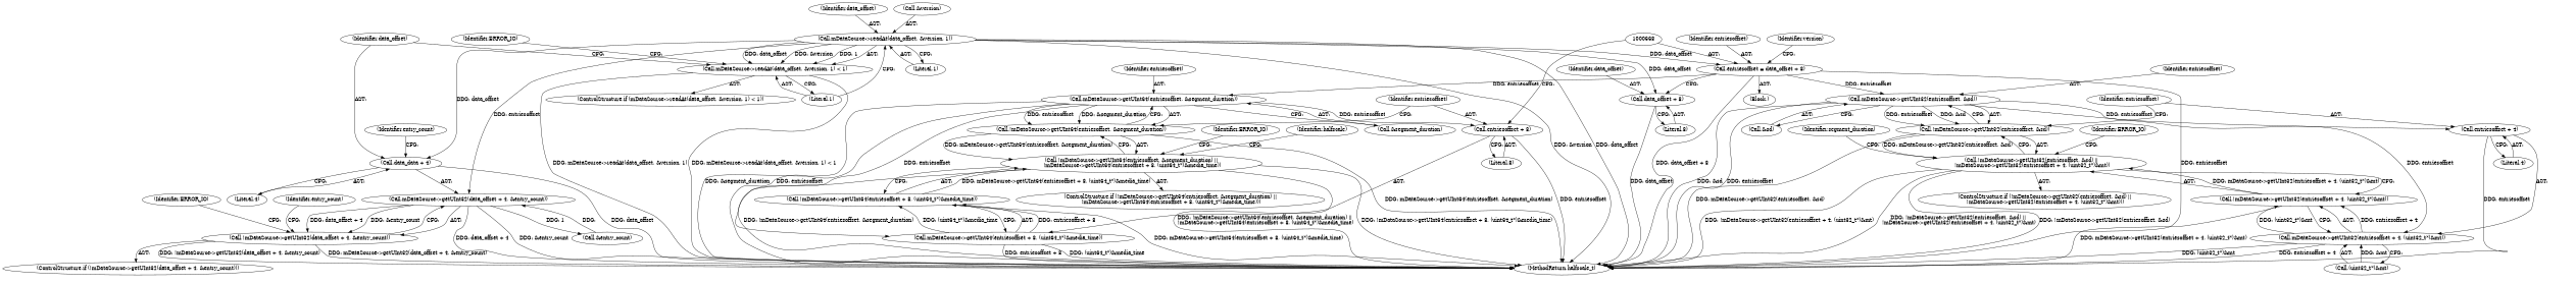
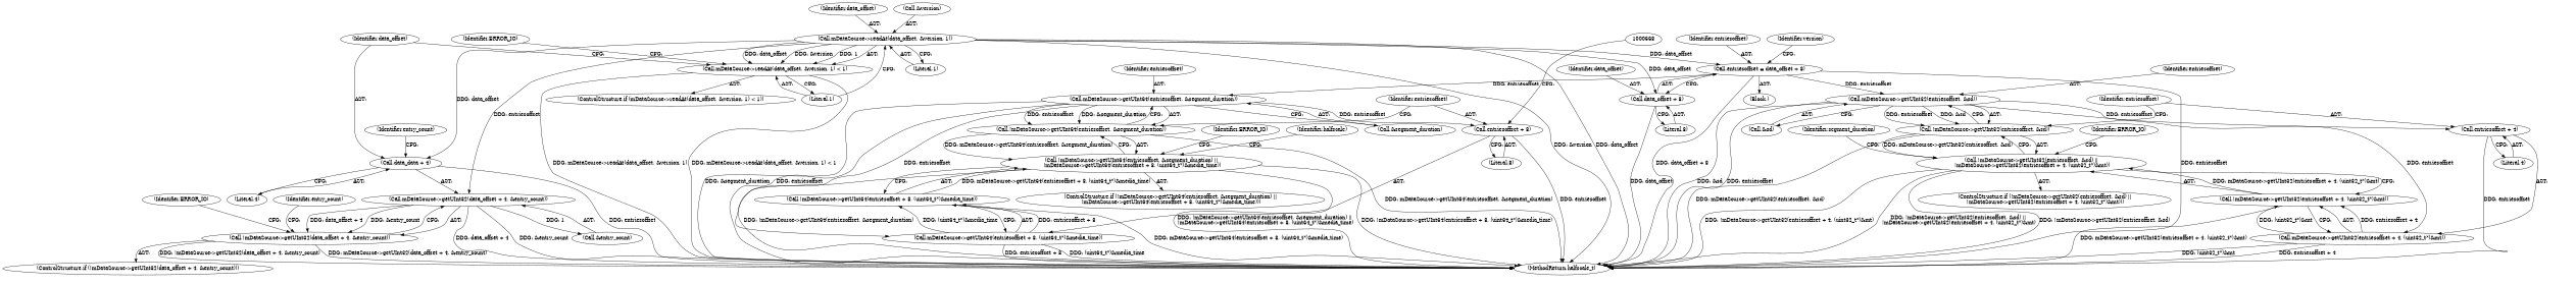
  digraph {
    n1 [label="(Call,mDataSource->readAt(data_offset, &version, 1))"]
    n2 [label="(Call,mDataSource->readAt(data_offset, &version, 1) < 1)"]
    n3 [label="(Call,mDataSource->getUInt32(data_offset + 4, &entry_count))"]
    n4 [label="(Call,data_data + 4)"]
    n5 [label="(Call,entriesoffset = data_offset + 8)"]
    n6 [label="(Call,data_offset + 8)"]
    n7 [label="(MethodReturn,halfscale_t)"]
    n8 [label="(Literal,1)"]
    n9 [label="(Literal,1)"]
    n10 [label="(ControlStructure,if (mDataSource->readAt(data_offset, &version, 1) < 1))"]
    n11 [label="(Call,!mDataSource->getUInt32(data_offset + 4, &entry_count))"]
    n12 [label="(Call,&entry_count)"]
    n13 [label="(Literal,4)"]
    n14 [label="(Call,mDataSource->getUInt64(entriesoffset, &segment_duration))"]
    n15 [label="(Call,mDataSource->getUInt32(entriesoffset, &sd))"]
    n16 [label="(Block,)"]
    n17 [label="(Literal,8)"]
    n18 [label="(ControlStructure,if (!mDataSource->getUInt32(data_offset + 4, &entry_count)))"]
    n19 [label="(Call,!mDataSource->getUInt64(entriesoffset, &segment_duration))"]
    n20 [label="(Call,mDataSource->getUInt64(entriesoffset + 8, (uint64_t*)&media_time))"]
    n21 [label="(Call,entriesoffset + 8)"]
    n22 [label="(Call,&segment_duration)"]
    n23 [label="(Call,!mDataSource->getUInt32(entriesoffset, &sd))"]
    n24 [label="(Call,mDataSource->getUInt32(entriesoffset + 4, (uint32_t*)&mt))"]
    n25 [label="(Call,entriesoffset + 4)"]
    n26 [label="(Call,&sd)"]
    n27 [label="(Call,!mDataSource->getUInt64(entriesoffset, &segment_duration) ||\n !mDataSource->getUInt64(entriesoffset + 8, (uint64_t*)&media_time))"]
    n28 [label="(Call,!mDataSource->getUInt64(entriesoffset + 8, (uint64_t*)&media_time))"]
    n29 [label="(Literal,8)"]
    n30 [label="(ControlStructure,if (!mDataSource->getUInt64(entriesoffset, &segment_duration) ||\n !mDataSource->getUInt64(entriesoffset + 8, (uint64_t*)&media_time)))"]
    n31 [label="(Call,!mDataSource->getUInt32(entriesoffset, &sd) ||\n !mDataSource->getUInt32(entriesoffset + 4, (uint32_t*)&mt))"]
    n32 [label="(Call,!mDataSource->getUInt32(entriesoffset + 4, (uint32_t*)&mt))"]
-   n33 [label="(Call,(uint32_t*)&mt)"]
    n34 [label="(Literal,4)"]
    n35 [label="(ControlStructure,if (!mDataSource->getUInt32(entriesoffset, &sd) ||\n !mDataSource->getUInt32(entriesoffset + 4, (uint32_t*)&mt)))"]
    n36 [label="(Identifier,data_offset)"]
    n37 [label="(Identifier,data_offset)"]
    n38 [label="(Identifier,ERROR_IO)"]
    n39 [label="(Identifier,version)"]
    n40 [label="(Identifier,data_offset)"]
    n41 [label="(Identifier,entry_count)"]
    n42 [label="(Identifier,ERROR_IO)"]
    n43 [label="(Identifier,entriesoffset)"]
    n44 [label="(Identifier,ERROR_IO)"]
    n45 [label="(Identifier,halfscale)"]
    n46 [label="(Identifier,entriesoffset)"]
    n47 [label="(Identifier,entriesoffset)"]
    n48 [label="(Identifier,entry_count)"]
    n49 [label="(Identifier,segment_duration)"]
    n50 [label="(Identifier,entriesoffset)"]
    n51 [label="(Identifier,ERROR_IO)"]
    n52 [label="(Identifier,entriesoffset)"]
    n53 [label="(Call,&version)"]
    1000668
    n1 -> n2 [label="AST: "]
    n1 -> n2 [label="DDG: data_offset"]
    n1 -> n2 [label="DDG: &version"]
    n1 -> n2 [label="DDG: 1"]
    n1 -> n3 [label="DDG: entriesoffset"]
    n1 -> n4 [label="DDG: data_offset"]
    n1 -> n5 [label="DDG: data_offset"]
    n1 -> n6 [label="DDG: data_offset"]
    n1 -> n7 [label="DDG: data_offset"]
    n1 -> n7 [label="DDG: &version"]
    n1 -> n8 [label="CFG: "]
    n2 -> n7 [label="DDG: mDataSource->readAt(data_offset, &version, 1) < 1"]
    n2 -> n7 [label="DDG: mDataSource->readAt(data_offset, &version, 1)"]
    n2 -> n9 [label="CFG: "]
    n2 -> n10 [label="AST: "]
    n3 -> n7 [label="DDG: data_offset + 4"]
    n3 -> n7 [label="DDG: &entry_count"]
    n3 -> n11 [label="AST: "]
    n3 -> n11 [label="DDG: data_offset + 4"]
    n3 -> n11 [label="DDG: &entry_count"]
    n3 -> n12 [label="DDG: 1"]
    n4 -> n3 [label="AST: "]
-   n4 -> n7 [label="DDG: data_offset"]
+   n4 -> n7 [label="DDG: entriesoffset"]
    n4 -> n13 [label="CFG: "]
    n5 -> n6 [label="CFG: "]
    n5 -> n7 [label="DDG: entriesoffset"]
    n5 -> n7 [label="DDG: data_offset + 8"]
    n5 -> n14 [label="DDG: entriesoffset"]
    n5 -> n15 [label="DDG: entriesoffset"]
    n5 -> n16 [label="AST: "]
-   1000668 -> n5 [label="AST: "]
+   n6 -> n5 [label="AST: "]
    n6 -> n7 [label="DDG: data_offset"]
    n6 -> n17 [label="CFG: "]
    n8 -> n1 [label="AST: "]
    n9 -> n1 [label="CFG: "]
    n9 -> n2 [label="AST: "]
    n11 -> n3 [label="CFG: "]
    n11 -> n7 [label="DDG: !mDataSource->getUInt32(data_offset + 4, &entry_count)"]
    n11 -> n7 [label="DDG: mDataSource->getUInt32(data_offset + 4, &entry_count)"]
    n11 -> n18 [label="AST: "]
-   n12 -> n3 [label="DDG: "]
+   n12 -> n3 [label="AST: "]
    n13 -> n4 [label="AST: "]
    n14 -> n7 [label="DDG: &segment_duration"]
    n14 -> n7 [label="DDG: entriesoffset"]
    n14 -> n19 [label="AST: "]
    n14 -> n19 [label="DDG: entriesoffset"]
    n14 -> n19 [label="DDG: &segment_duration"]
    n14 -> n20 [label="DDG: entriesoffset"]
    n14 -> n21 [label="DDG: entriesoffset"]
    n14 -> n22 [label="CFG: "]
    n15 -> n7 [label="DDG: &sd"]
    n15 -> n7 [label="DDG: entriesoffset"]
    n15 -> n23 [label="AST: "]
    n15 -> n23 [label="DDG: entriesoffset"]
    n15 -> n23 [label="DDG: &sd"]
    n15 -> n24 [label="DDG: entriesoffset"]
    n15 -> n25 [label="DDG: entriesoffset"]
    n15 -> n26 [label="CFG: "]
    n17 -> n6 [label="AST: "]
    n19 -> n7 [label="DDG: mDataSource->getUInt64(entriesoffset, &segment_duration)"]
    n19 -> n14 [label="CFG: "]
    n19 -> n27 [label="AST: "]
    n19 -> n27 [label="DDG: mDataSource->getUInt64(entriesoffset, &segment_duration)"]
    n20 -> n7 [label="DDG: entriesoffset + 8"]
    n20 -> n7 [label="DDG: (uint64_t*)&media_time"]
    n20 -> n28 [label="AST: "]
    n20 -> n28 [label="DDG: entriesoffset + 8"]
    n20 -> n28 [label="DDG: (uint64_t*)&media_time"]
    n21 -> n7 [label="DDG: entriesoffset"]
    n21 -> n20 [label="AST: "]
    n21 -> n29 [label="CFG: "]
    n22 -> n14 [label="AST: "]
    n23 -> n7 [label="DDG: mDataSource->getUInt32(entriesoffset, &sd)"]
    n23 -> n15 [label="CFG: "]
    n23 -> n31 [label="AST: "]
    n23 -> n31 [label="DDG: mDataSource->getUInt32(entriesoffset, &sd)"]
    n24 -> n7 [label="DDG: (uint32_t*)&mt"]
    n24 -> n7 [label="DDG: entriesoffset + 4"]
    n24 -> n32 [label="AST: "]
    n24 -> n32 [label="DDG: entriesoffset + 4"]
    n24 -> n32 [label="DDG: (uint32_t*)&mt"]
-   n24 -> n33 [label="CFG: "]
    n25 -> n7 [label="DDG: entriesoffset"]
    n25 -> n24 [label="AST: "]
    n25 -> n34 [label="CFG: "]
    n26 -> n15 [label="AST: "]
    n27 -> n7 [label="DDG: !mDataSource->getUInt64(entriesoffset, &segment_duration) ||\n !mDataSource->getUInt64(entriesoffset + 8, (uint64_t*)&media_time)"]
    n27 -> n7 [label="DDG: !mDataSource->getUInt64(entriesoffset + 8, (uint64_t*)&media_time)"]
    n27 -> n7 [label="DDG: !mDataSource->getUInt64(entriesoffset, &segment_duration)"]
    n27 -> n19 [label="CFG: "]
    n27 -> n28 [label="CFG: "]
    n27 -> n30 [label="AST: "]
    n28 -> n7 [label="DDG: mDataSource->getUInt64(entriesoffset + 8, (uint64_t*)&media_time)"]
    n28 -> n20 [label="CFG: "]
    n28 -> n27 [label="AST: "]
    n28 -> n27 [label="DDG: mDataSource->getUInt64(entriesoffset + 8, (uint64_t*)&media_time)"]
    n29 -> n21 [label="AST: "]
    n31 -> n7 [label="DDG: !mDataSource->getUInt32(entriesoffset, &sd)"]
    n31 -> n7 [label="DDG: !mDataSource->getUInt32(entriesoffset + 4, (uint32_t*)&mt)"]
    n31 -> n7 [label="DDG: !mDataSource->getUInt32(entriesoffset, &sd) ||\n !mDataSource->getUInt32(entriesoffset + 4, (uint32_t*)&mt)"]
    n31 -> n23 [label="CFG: "]
    n31 -> n32 [label="CFG: "]
    n31 -> n35 [label="AST: "]
    n32 -> n7 [label="DDG: mDataSource->getUInt32(entriesoffset + 4, (uint32_t*)&mt)"]
    n32 -> n24 [label="CFG: "]
    n32 -> n31 [label="AST: "]
    n32 -> n31 [label="DDG: mDataSource->getUInt32(entriesoffset + 4, (uint32_t*)&mt)"]
-   n33 -> n24 [label="AST: "]
-   n33 -> n24 [label="DDG: &mt"]
    n34 -> n25 [label="AST: "]
    n36 -> n6 [label="AST: "]
    n37 -> n2 [label="CFG: "]
    n37 -> n4 [label="AST: "]
    n38 -> n31 [label="CFG: "]
    n39 -> n5 [label="CFG: "]
    n40 -> n1 [label="AST: "]
    n41 -> n11 [label="CFG: "]
    n42 -> n2 [label="CFG: "]
    n43 -> n14 [label="AST: "]
    n44 -> n11 [label="CFG: "]
    n45 -> n27 [label="CFG: "]
    n46 -> n19 [label="CFG: "]
    n46 -> n21 [label="AST: "]
    n47 -> n23 [label="CFG: "]
    n47 -> n25 [label="AST: "]
    n48 -> n4 [label="CFG: "]
    n49 -> n31 [label="CFG: "]
    n50 -> n5 [label="AST: "]
    n51 -> n27 [label="CFG: "]
    n52 -> n15 [label="AST: "]
    n53 -> n1 [label="AST: "]
    1000668 -> n21 [label="CFG: "]
  }
